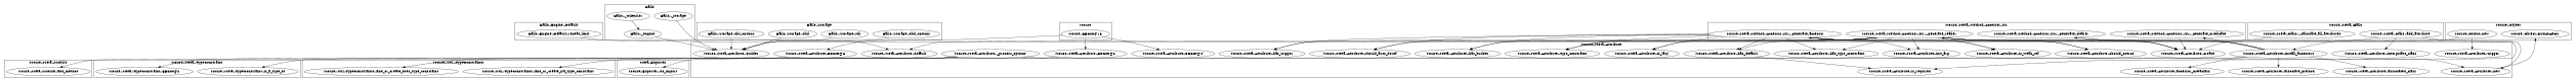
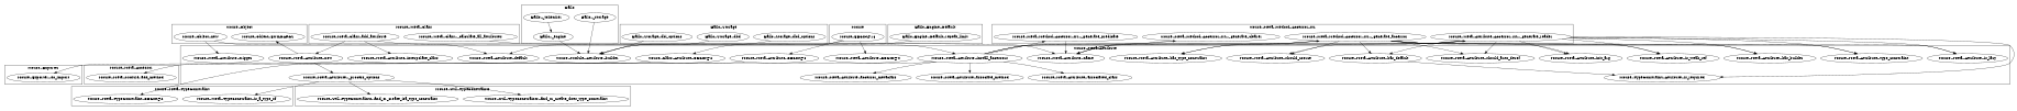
  digraph {
    "Mouse::Meta::Attribute::is_weak_ref"
    "Mouse::Meta::Attribute::BEGIN@4"
    "Mouse::Meta::Attribute::init_arg"
    "Mouse::Meta::Attribute::accessor_metaclass"
    "Mouse::Meta::Attribute::_process_options"
    "Mouse::Meta::Attribute::interpolate_class"
-   "Mouse::Meta::Attribute::BEGIN@2"
-   "Mouse::Meta::Attribute::builder"
+   "Mouse::Meta::Attribute::BEGIN@2" [label="Mouse::Class::Attribute::BEGIN@2"]
+   "Mouse::Meta::Attribute::builder" [label="Mouse::Module::Attribute::builder"]
    "Mouse::Meta::Attribute::install_accessors"
    "Mouse::Meta::Attribute::trigger"
    "Mouse::Meta::Attribute::new"
-   "Mouse::Meta::Attribute::name" [label="Mouse::Meta::Attribute::create"]
+   "Mouse::Meta::Attribute::name"
    "Mouse::Meta::Attribute::BEGIN@6"
    "Mouse::Meta::Attribute::default"
    "Mouse::Meta::Attribute::associate_method"
    "Mouse::Meta::Attribute::should_auto_deref"
    "Mouse::Meta::Attribute::has_default"
    "Mouse::Meta::Attribute::associated_class"
-   "Mouse::Meta::Attribute::has_trigger"
    "Mouse::Meta::Attribute::should_coerce"
-   "Mouse::Meta::Attribute::is_required"
+   "Mouse::Meta::Attribute::is_required" [label="Mouse::TypeConstraint::Attribute::is_required"]
    "Mouse::Meta::Attribute::has_type_constraint"
    "Mouse::Meta::Attribute::is_lazy"
    "Mouse::Meta::Attribute::type_constraint"
    "Mouse::Meta::Attribute::has_builder"
    "Mouse::Meta::Class::add_attribute"
    "Mouse::Meta::Class::_calculate_all_attributes"
    "Mouse::Meta::TypeConstraint::is_a_type_of"
    "Mouse::Meta::TypeConstraint::BEGIN@2"
    "Mouse::Util::TypeConstraints::find_or_create_does_type_constraint"
    "Mouse::Util::TypeConstraints::find_or_create_isa_type_constraint"
    "Hailo::_engine"
    "Hailo::_storage"
    "Hailo::_tokenizer"
    "Hailo::Storage::dbd_options"
-   "Hailo::Storage::sth"
    "Hailo::Storage::dbd"
    "Hailo::Storage::dbi_options"
-   "Mouse::Meta::Method::Accessor::XS::_generate_reader"
+   "Mouse::Meta::Method::Accessor::XS::_generate_reader" [label="Mouse::Meta::Attribute::Accessor::XS::_generate_reader"]
    "Mouse::Meta::Method::Accessor::XS::_generate_predicate"
    "Mouse::Meta::Method::Accessor::XS::_generate_accessor"
    "Mouse::Meta::Method::Accessor::XS::_generate_clearer"
    "Mouse::BEGIN@16"
    "Mouse::Object::BUILDARGS"
    "Mouse::Object::new"
    "Mouse::Exporter::do_import"
    "Hailo::Engine::Default::repeat_limit"
    "Mouse::Meta::Module::add_method"
    subgraph cluster_1 {
      label="Mouse::Meta::Attribute"
      "Mouse::Meta::Attribute::is_weak_ref"
      "Mouse::Meta::Attribute::BEGIN@4"
      "Mouse::Meta::Attribute::init_arg"
      "Mouse::Meta::Attribute::accessor_metaclass"
      "Mouse::Meta::Attribute::_process_options"
      "Mouse::Meta::Attribute::interpolate_class"
      "Mouse::Meta::Attribute::BEGIN@2"
      "Mouse::Meta::Attribute::builder"
      "Mouse::Meta::Attribute::install_accessors"
      "Mouse::Meta::Attribute::trigger"
      "Mouse::Meta::Attribute::new"
      "Mouse::Meta::Attribute::name"
      "Mouse::Meta::Attribute::BEGIN@6"
      "Mouse::Meta::Attribute::default"
      "Mouse::Meta::Attribute::associate_method"
      "Mouse::Meta::Attribute::should_auto_deref"
      "Mouse::Meta::Attribute::has_default"
      "Mouse::Meta::Attribute::associated_class"
-     "Mouse::Meta::Attribute::has_trigger"
      "Mouse::Meta::Attribute::should_coerce"
      "Mouse::Meta::Attribute::is_required"
      "Mouse::Meta::Attribute::has_type_constraint"
      "Mouse::Meta::Attribute::is_lazy"
      "Mouse::Meta::Attribute::type_constraint"
      "Mouse::Meta::Attribute::has_builder"
    }
    subgraph cluster_2 {
-     label="Mouse::Meta::Hailo"
+     label="Mouse::Meta::Class"
      "Mouse::Meta::Class::add_attribute"
      "Mouse::Meta::Class::_calculate_all_attributes"
    }
    subgraph cluster_3 {
      label="Mouse::Meta::TypeConstraint"
      "Mouse::Meta::TypeConstraint::is_a_type_of"
      "Mouse::Meta::TypeConstraint::BEGIN@2"
    }
    subgraph cluster_4 {
      label="Mouse::Util::TypeConstraints"
      "Mouse::Util::TypeConstraints::find_or_create_does_type_constraint"
      "Mouse::Util::TypeConstraints::find_or_create_isa_type_constraint"
    }
    subgraph cluster_5 {
      label=Hailo
      "Hailo::_engine"
      "Hailo::_storage"
      "Hailo::_tokenizer"
    }
    subgraph cluster_6 {
      label="Hailo::Storage"
      "Hailo::Storage::dbd_options"
-     "Hailo::Storage::sth"
      "Hailo::Storage::dbd"
      "Hailo::Storage::dbi_options"
    }
    subgraph cluster_7 {
      label="Mouse::Meta::Method::Accessor::XS"
      "Mouse::Meta::Method::Accessor::XS::_generate_reader"
      "Mouse::Meta::Method::Accessor::XS::_generate_predicate"
      "Mouse::Meta::Method::Accessor::XS::_generate_accessor"
      "Mouse::Meta::Method::Accessor::XS::_generate_clearer"
    }
    subgraph cluster_8 {
      label=Mouse
      "Mouse::BEGIN@16"
    }
    subgraph cluster_9 {
      label="Mouse::Object"
      "Mouse::Object::BUILDARGS"
      "Mouse::Object::new"
    }
    subgraph cluster_10 {
-     label="Meta::Exporter"
+     label="Mouse::Exporter"
      "Mouse::Exporter::do_import"
    }
    subgraph cluster_11 {
      label="Hailo::Engine::Default"
      "Hailo::Engine::Default::repeat_limit"
    }
    subgraph cluster_12 {
-     label="Mouse::Meta::Module"
+     label="Mouse::Meta::Accessor"
      "Mouse::Meta::Module::add_method"
    }
    "Mouse::Meta::Attribute::_process_options" -> "Mouse::Meta::TypeConstraint::is_a_type_of"
    "Mouse::Meta::Attribute::_process_options" -> "Mouse::Util::TypeConstraints::find_or_create_does_type_constraint"
    "Mouse::Meta::Attribute::_process_options" -> "Mouse::Util::TypeConstraints::find_or_create_isa_type_constraint"
    "Mouse::Meta::Attribute::BEGIN@2" -> "Mouse::Exporter::do_import"
    "Mouse::Meta::Attribute::install_accessors" -> "Mouse::Meta::Attribute::accessor_metaclass"
    "Mouse::Meta::Attribute::install_accessors" -> "Mouse::Meta::Attribute::associate_method"
    "Mouse::Meta::Attribute::install_accessors" -> "Mouse::Meta::Attribute::associated_class"
    "Mouse::Meta::Attribute::install_accessors" -> "Mouse::Meta::Method::Accessor::XS::_generate_reader"
    "Mouse::Meta::Attribute::install_accessors" -> "Mouse::Meta::Method::Accessor::XS::_generate_predicate"
    "Mouse::Meta::Attribute::install_accessors" -> "Mouse::Meta::Method::Accessor::XS::_generate_accessor"
    "Mouse::Meta::Attribute::install_accessors" -> "Mouse::Meta::Method::Accessor::XS::_generate_clearer"
    "Mouse::Meta::Attribute::install_accessors" -> "Mouse::Meta::Module::add_method"
-   "Mouse::Meta::Attribute::_process_options" -> "Mouse::Meta::Attribute::new"
+   "Mouse::Meta::Attribute::new" -> "Mouse::Meta::Attribute::_process_options"
    "Mouse::Meta::Attribute::new" -> "Mouse::Object::BUILDARGS"
    "Mouse::Meta::Attribute::BEGIN@6" -> "Mouse::Meta::TypeConstraint::BEGIN@2"
    "Mouse::Meta::Attribute::has_default" -> "Mouse::Meta::Attribute::is_required"
    "Mouse::Meta::Class::add_attribute" -> "Mouse::Meta::Attribute::interpolate_class"
    "Mouse::Meta::Class::add_attribute" -> "Mouse::Meta::Attribute::install_accessors"
    "Mouse::Meta::Class::add_attribute" -> "Mouse::Meta::Attribute::new"
    "Mouse::Meta::Class::_calculate_all_attributes" -> "Mouse::Meta::Attribute::name"
    "Hailo::_engine" -> "Mouse::Meta::Attribute::builder"
    "Hailo::_storage" -> "Mouse::Meta::Attribute::builder"
    "Hailo::_tokenizer" -> "Hailo::_engine"
    "Hailo::Storage::dbd_options" -> "Mouse::Meta::Attribute::builder"
-   "Hailo::Storage::sth" -> "Mouse::Meta::Attribute::builder"
    "Hailo::Storage::dbd" -> "Mouse::Meta::Attribute::builder"
    "Hailo::Storage::dbi_options" -> "Mouse::Meta::Attribute::builder"
    "Mouse::Meta::Method::Accessor::XS::_generate_reader" -> "Mouse::Meta::Attribute::is_weak_ref"
    "Mouse::Meta::Method::Accessor::XS::_generate_reader" -> "Mouse::Meta::Attribute::init_arg"
    "Mouse::Meta::Method::Accessor::XS::_generate_reader" -> "Mouse::Meta::Attribute::name"
    "Mouse::Meta::Method::Accessor::XS::_generate_reader" -> "Mouse::Meta::Attribute::should_auto_deref"
    "Mouse::Meta::Method::Accessor::XS::_generate_reader" -> "Mouse::Meta::Attribute::has_default"
-   "Mouse::Meta::Method::Accessor::XS::_generate_reader" -> "Mouse::Meta::Attribute::has_trigger"
    "Mouse::Meta::Method::Accessor::XS::_generate_reader" -> "Mouse::Meta::Attribute::should_coerce"
    "Mouse::Meta::Method::Accessor::XS::_generate_reader" -> "Mouse::Meta::Attribute::is_required"
    "Mouse::Meta::Method::Accessor::XS::_generate_reader" -> "Mouse::Meta::Attribute::has_type_constraint"
    "Mouse::Meta::Method::Accessor::XS::_generate_reader" -> "Mouse::Meta::Attribute::is_lazy"
    "Mouse::Meta::Method::Accessor::XS::_generate_reader" -> "Mouse::Meta::Attribute::type_constraint"
    "Mouse::Meta::Method::Accessor::XS::_generate_reader" -> "Mouse::Meta::Attribute::has_builder"
    "Mouse::Meta::Method::Accessor::XS::_generate_predicate" -> "Mouse::Meta::Attribute::name"
    "Mouse::Meta::Method::Accessor::XS::_generate_accessor" -> "Mouse::Meta::Attribute::is_weak_ref"
    "Mouse::Meta::Method::Accessor::XS::_generate_accessor" -> "Mouse::Meta::Attribute::init_arg"
    "Mouse::Meta::Method::Accessor::XS::_generate_accessor" -> "Mouse::Meta::Attribute::name"
    "Mouse::Meta::Method::Accessor::XS::_generate_accessor" -> "Mouse::Meta::Attribute::should_auto_deref"
    "Mouse::Meta::Method::Accessor::XS::_generate_accessor" -> "Mouse::Meta::Attribute::has_default"
-   "Mouse::Meta::Method::Accessor::XS::_generate_accessor" -> "Mouse::Meta::Attribute::has_trigger"
    "Mouse::Meta::Method::Accessor::XS::_generate_accessor" -> "Mouse::Meta::Attribute::should_coerce"
    "Mouse::Meta::Method::Accessor::XS::_generate_accessor" -> "Mouse::Meta::Attribute::has_type_constraint"
    "Mouse::Meta::Method::Accessor::XS::_generate_accessor" -> "Mouse::Meta::Attribute::is_lazy"
    "Mouse::Meta::Method::Accessor::XS::_generate_accessor" -> "Mouse::Meta::Attribute::type_constraint"
    "Mouse::Meta::Method::Accessor::XS::_generate_accessor" -> "Mouse::Meta::Attribute::has_builder"
    "Mouse::Meta::Method::Accessor::XS::_generate_clearer" -> "Mouse::Meta::Attribute::name"
    "Mouse::BEGIN@16" -> "Mouse::Meta::Attribute::BEGIN@4"
    "Mouse::BEGIN@16" -> "Mouse::Meta::Attribute::BEGIN@2"
    "Mouse::BEGIN@16" -> "Mouse::Meta::Attribute::BEGIN@6"
    "Mouse::Object::new" -> "Mouse::Meta::Attribute::trigger"
    "Mouse::Object::new" -> "Mouse::Meta::Attribute::default"
    "Hailo::Engine::Default::repeat_limit" -> "Mouse::Meta::Attribute::default"
  }
